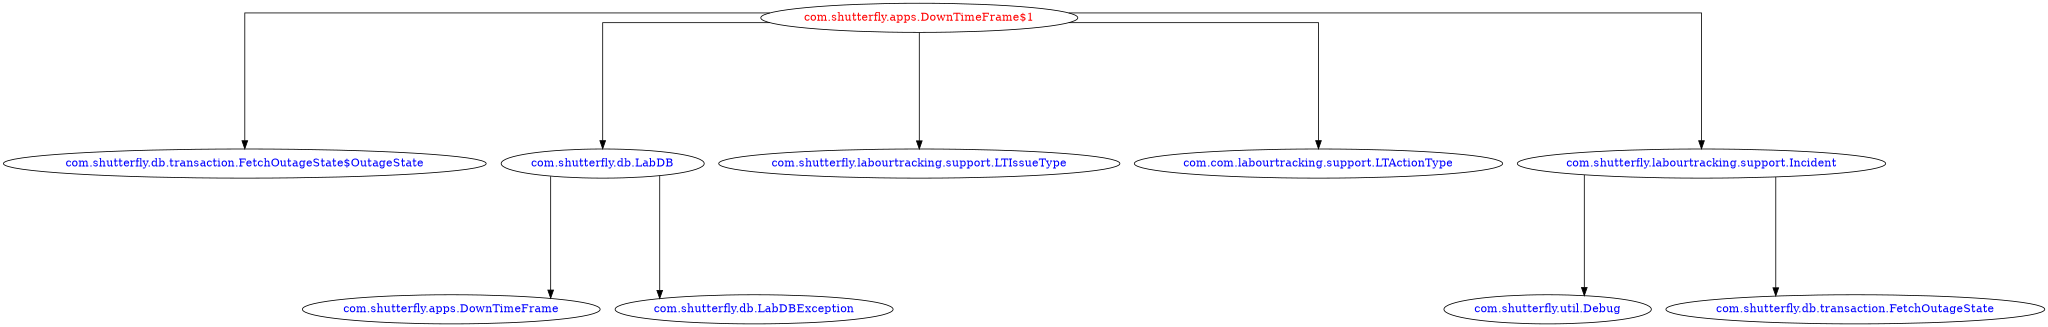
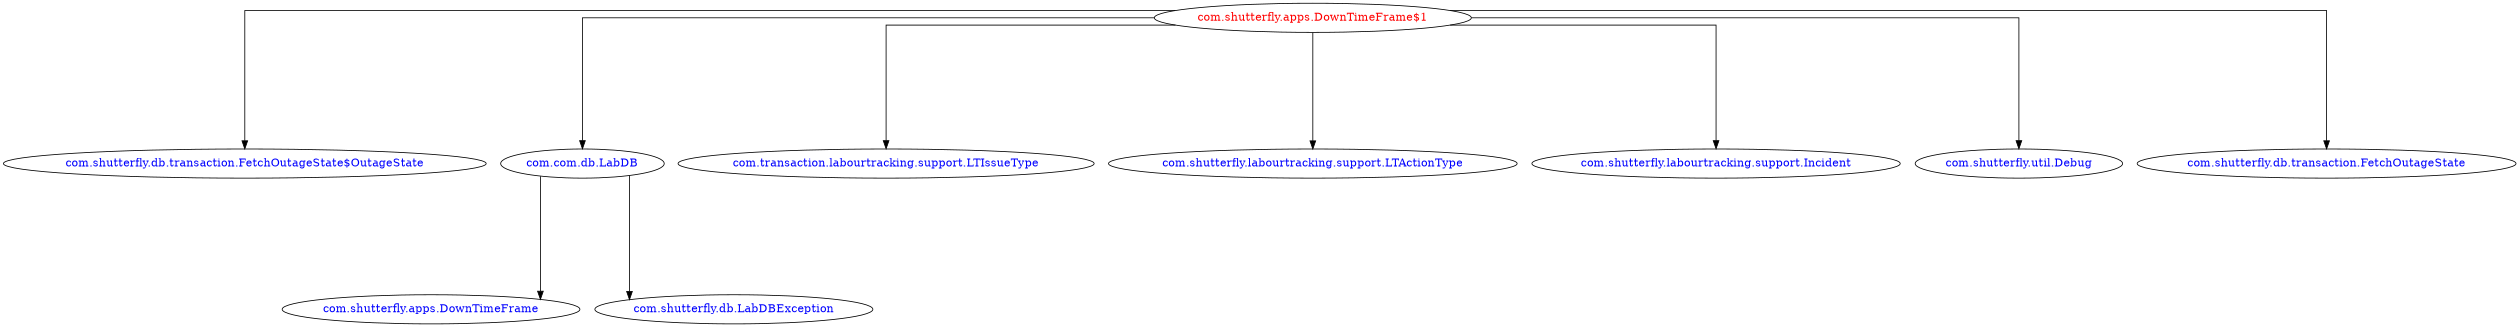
  digraph {
    concentrate=true
    rankdir=TB
    ranksep=2.0
    splines=ortho
    node [fontcolor=blue]
    "com.shutterfly.apps.DownTimeFrame$1" [fontcolor=red]
    "com.shutterfly.db.transaction.FetchOutageState$OutageState"
-   "com.shutterfly.db.LabDB"
-   "com.shutterfly.labourtracking.support.LTIssueType"
-   "com.shutterfly.labourtracking.support.LTActionType" [label="com.com.labourtracking.support.LTActionType"]
+   "com.shutterfly.db.LabDB" [label="com.com.db.LabDB"]
+   "com.shutterfly.labourtracking.support.LTIssueType" [label="com.transaction.labourtracking.support.LTIssueType"]
+   "com.shutterfly.labourtracking.support.LTActionType"
    "com.shutterfly.labourtracking.support.Incident"
    "com.shutterfly.util.Debug"
    "com.shutterfly.db.transaction.FetchOutageState"
    "com.shutterfly.apps.DownTimeFrame"
    "com.shutterfly.db.LabDBException"
    "com.shutterfly.apps.DownTimeFrame$1" -> "com.shutterfly.db.transaction.FetchOutageState$OutageState"
    "com.shutterfly.apps.DownTimeFrame$1" -> "com.shutterfly.db.LabDB"
    "com.shutterfly.apps.DownTimeFrame$1" -> "com.shutterfly.labourtracking.support.LTIssueType"
    "com.shutterfly.apps.DownTimeFrame$1" -> "com.shutterfly.labourtracking.support.LTActionType"
    "com.shutterfly.apps.DownTimeFrame$1" -> "com.shutterfly.labourtracking.support.Incident"
-   "com.shutterfly.labourtracking.support.Incident" -> "com.shutterfly.util.Debug"
-   "com.shutterfly.labourtracking.support.Incident" -> "com.shutterfly.db.transaction.FetchOutageState"
+   "com.shutterfly.apps.DownTimeFrame$1" -> "com.shutterfly.util.Debug"
+   "com.shutterfly.apps.DownTimeFrame$1" -> "com.shutterfly.db.transaction.FetchOutageState"
    "com.shutterfly.db.LabDB" -> "com.shutterfly.apps.DownTimeFrame"
    "com.shutterfly.db.LabDB" -> "com.shutterfly.db.LabDBException"
  }
